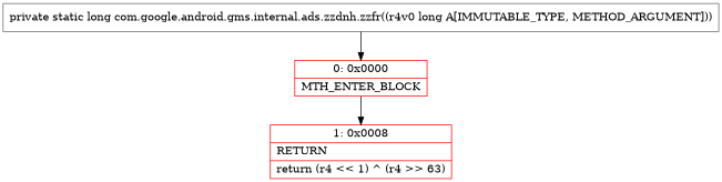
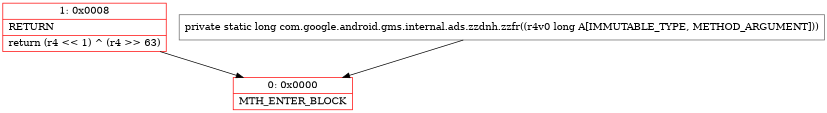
  digraph {
    node [shape=record color=red]
    n1 [label="{0\:\ 0x0000|MTH_ENTER_BLOCK\l}"]
    n2 [label="{1\:\ 0x0008|RETURN\l|return (r4 \<\< 1) ^ (r4 \>\> 63)\l}"]
    n3 [label="{private static long com.google.android.gms.internal.ads.zzdnh.zzfr((r4v0 long A[IMMUTABLE_TYPE, METHOD_ARGUMENT])) }" color=gray40]
-   n1 -> n2
+   n2 -> n1
    n3 -> n1
  }
